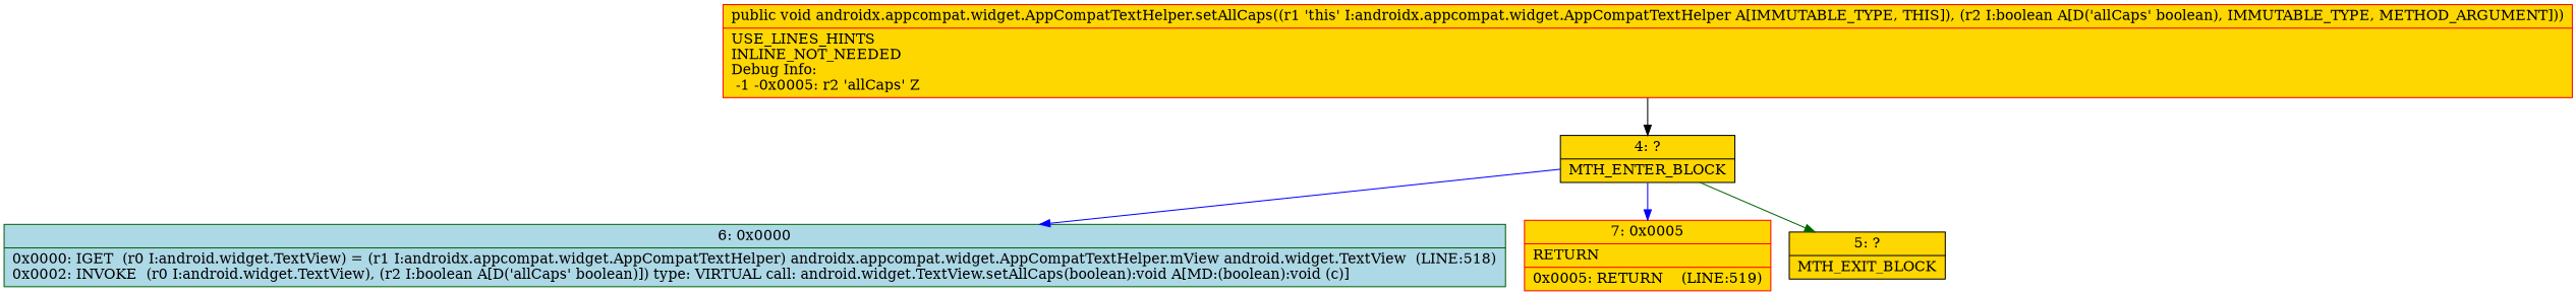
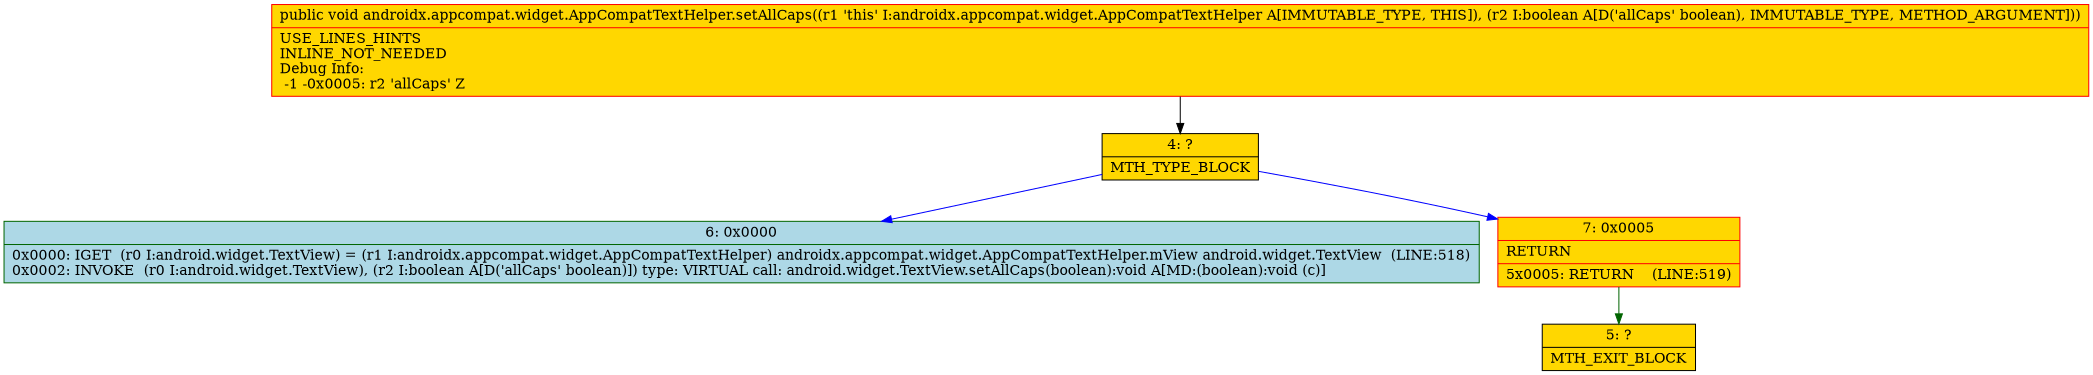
  digraph {
    fontname="DejaVu Serif"
    node [color=black fillcolor=gold fontname="DejaVu Serif" shape=record style=filled]
    edge [color=blue fontname="DejaVu Serif"]
-   n1 [label="{4\:\ ?|MTH_ENTER_BLOCK\l}"]
+   n1 [label="{4\:\ ?|MTH_TYPE_BLOCK\l}"]
    n2 [color=darkgreen fillcolor=lightblue label="{6\:\ 0x0000|0x0000: IGET  (r0 I:android.widget.TextView) = (r1 I:androidx.appcompat.widget.AppCompatTextHelper) androidx.appcompat.widget.AppCompatTextHelper.mView android.widget.TextView  (LINE:518)\l0x0002: INVOKE  (r0 I:android.widget.TextView), (r2 I:boolean A[D('allCaps' boolean)]) type: VIRTUAL call: android.widget.TextView.setAllCaps(boolean):void A[MD:(boolean):void (c)]\l}"]
-   n3 [color=red label="{7\:\ 0x0005|RETURN\l|0x0005: RETURN    (LINE:519)\l}"]
+   n3 [color=red label="{7\:\ 0x0005|RETURN\l|5x0005: RETURN    (LINE:519)\l}"]
    n4 [label="{5\:\ ?|MTH_EXIT_BLOCK\l}"]
    n5 [color=red label="{public void androidx.appcompat.widget.AppCompatTextHelper.setAllCaps((r1 'this' I:androidx.appcompat.widget.AppCompatTextHelper A[IMMUTABLE_TYPE, THIS]), (r2 I:boolean A[D('allCaps' boolean), IMMUTABLE_TYPE, METHOD_ARGUMENT]))  | USE_LINES_HINTS\lINLINE_NOT_NEEDED\lDebug Info:\l  \-1 \-0x0005: r2 'allCaps' Z\l}"]
    n1 -> n2
    n1 -> n3
-   n1 -> n4 [color=darkgreen]
+   n3 -> n4 [color=darkgreen]
    n5 -> n1 [color=black]
  }
